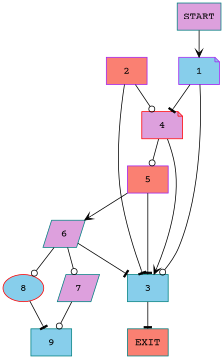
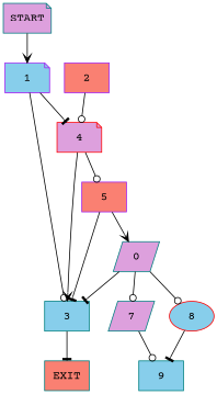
  digraph {
    fontname="Courier Prime"
    node [color=teal fillcolor=plum fontname="Courier Prime" shape=box style=filled]
    edge [arrowhead=odot fontname="Courier Prime"]
-   n1 [label=START]
+   n1 [label=START shape=note]
    1 [color=purple fillcolor=skyblue shape=note]
    3 [fillcolor=skyblue]
    4 [color=red shape=note]
    n5 [fillcolor=salmon label=EXIT]
    2 [color=purple fillcolor=salmon]
    5 [color=purple fillcolor=salmon]
-   6 [shape=parallelogram]
+   6 [shape=parallelogram label=0]
    7 [shape=parallelogram]
    8 [color=red fillcolor=skyblue shape=ellipse]
    9 [fillcolor=skyblue]
    n1 -> 1 [arrowhead=vee]
    1 -> 3
    1 -> 4 [arrowhead=tee]
    3 -> n5 [arrowhead=tee]
    4 -> 3 [arrowhead=vee]
    4 -> 5
-   2 -> 3 [arrowhead=tee]
    2 -> 4
    5 -> 3 [arrowhead=tee]
    5 -> 6 [arrowhead=vee]
    6 -> 3 [arrowhead=tee]
    6 -> 7
    6 -> 8
    7 -> 9
    8 -> 9 [arrowhead=tee]
  }
